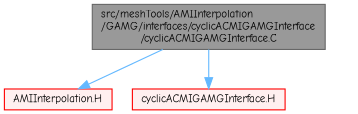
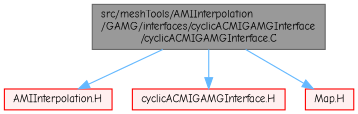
  digraph {
    fontname="Comic Neue"
    node [color=red fillcolor="#FFF0F0" fontname="Comic Neue" fontsize=10 shape=box style=filled]
    edge [color=steelblue1 fontname="Comic Neue" fontsize=10 labelfontname=Helvetica labelfontsize=10 style=solid]
    n1 [color=gray40 fillcolor=grey60 fontcolor=black height=0.2 label="src/meshTools/AMIInterpolation\l/GAMG/interfaces/cyclicACMIGAMGInterface\l/cyclicACMIGAMGInterface.C" width=0.4]
    n2 [height=0.2 label="AMIInterpolation.H" width=0.4]
    n3 [height=0.2 label="cyclicACMIGAMGInterface.H" width=0.4]
+   n4 [height=0.2 label="Map.H" width=0.4]
    n1 -> n2
    n1 -> n3
+   n1 -> n4
  }
